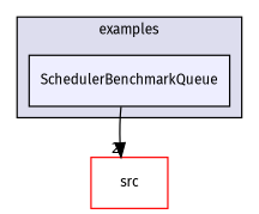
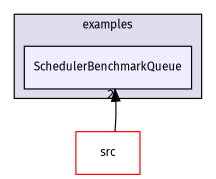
  digraph {
    compound=true
    fontname="Fira Sans"
    node [fontname="Fira Sans" fontsize=10 shape=box style=filled]
    n1 [fillcolor="#eeeeff" label=SchedulerBenchmarkQueue pencolor=black]
    n2 [color=red fillcolor=white label=src]
    subgraph cluster_1 {
      bgcolor="#ddddee"
      fontsize=10
      label=examples
      pencolor=black
      n1
    }
-   n1 -> n2 [headlabel=2 labeldistance=1.5 labelfontname=Helvetica labelfontsize=10 fontname="Fira Sans"]
+   n2 -> n1 [headlabel=2 labeldistance=1.5 labelfontname=Helvetica labelfontsize=10 fontname="Fira Sans"]
  }
